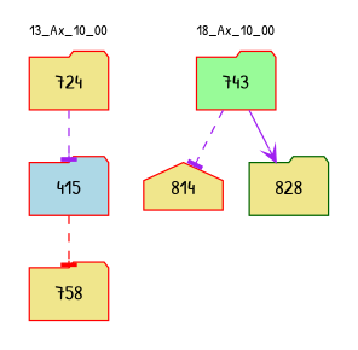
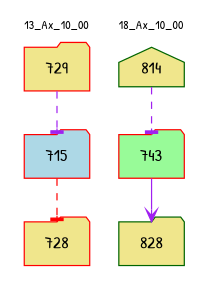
  digraph {
    fontname="Patrick Hand"
    node [color=red fillcolor=khaki fontname="Patrick Hand" shape=folder style=filled]
    edge [arrowhead=tee color=purple fontname="Patrick Hand" style=dashed]
-   n1 [label=724]
-   n2 [fillcolor=lightblue label=415]
-   n3 [label=758]
-   n4 [label=814 shape=house]
+   n1 [label=729]
+   n2 [fillcolor=lightblue label=715]
+   n3 [label=728]
+   n4 [color=darkgreen label=814 shape=house]
    n5 [fillcolor=palegreen label=743]
    n6 [color=darkgreen label=828]
    subgraph cluster_1 {
      color=white
      fontsize=10
      label="13_Ax_10_00"
      n1
      n2
      n3
    }
    subgraph cluster_2 {
      color=white
      fontsize=10
      label="18_Ax_10_00"
      n4
      n5
      n6
    }
    n1 -> n2
    n2 -> n3 [color=red]
-   n5 -> n4
+   n4 -> n5
    n5 -> n6 [arrowhead=vee style=solid]
  }
